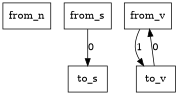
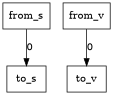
  digraph {
    rankdir=TB
    node [fillcolor=white shape=box style=filled]
-   n1 [label=<from_n>]
    n2 [label=<from_s>]
    n3 [label=<to_s>]
    n4 [label=<from_v>]
    n5 [label=<to_v>]
    n2 -> n3 [label=0]
-   n4 -> n5 [label=1]
-   n5 -> n4 [label=0]
+   n4 -> n5 [label=0]
  }
